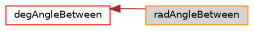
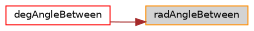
  digraph {
    rankdir=RL
    node [fontname=Helvetica fontsize=10 shape=box style=filled]
    n1 [color=darkorange fillcolor=lightgrey fontcolor=black height=0.2 label=radAngleBetween width=0.4]
    n2 [color=red fillcolor=white height=0.2 label=degAngleBetween width=0.4]
-   n2 -> n1 [color=brown dir=back fontname=Helvetica fontsize=10 labelfontname=Helvetica labelfontsize=10 style=solid]
+   n1 -> n2 [color=brown dir=back fontname=Helvetica fontsize=10 labelfontname=Helvetica labelfontsize=10 style=solid]
  }
